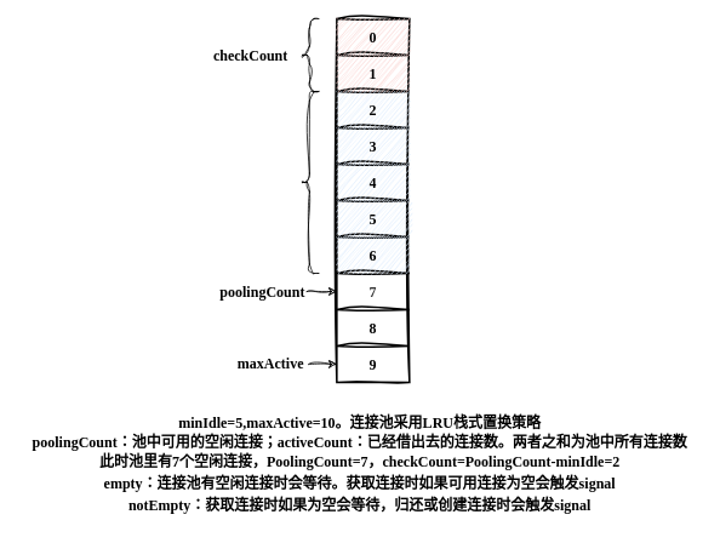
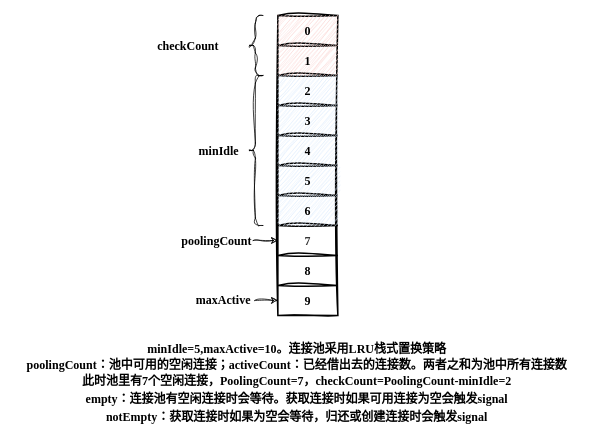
  <mxCell id="0" />
  <mxCell id="1" parent="0" />
  <mxCell id="2" value="" style="shape=table;startSize=0;container=1;collapsible=0;childLayout=tableLayout;fontSize=16;sketch=1;hachureGap=4;jiggle=2;curveFitting=1;fontFamily=Architects Daughter;fontSource=https%3A%2F%2Ffonts.googleapis.com%2Fcss%3Ffamily%3DArchitects%2BDaughter;strokeWidth=2;" vertex="1" parent="1"><mxGeometry x="370" y="20" width="80" height="400" as="geometry" /></mxCell>
  <mxCell id="3" style="shape=tableRow;horizontal=0;startSize=0;swimlaneHead=0;swimlaneBody=0;strokeColor=#b85450;top=0;left=0;bottom=0;right=0;collapsible=0;dropTarget=0;fillColor=#f8cecc;points=[[0,0.5],[1,0.5]];portConstraint=eastwest;fontSize=16;sketch=1;hachureGap=4;jiggle=2;curveFitting=1;fontFamily=Architects Daughter;fontSource=https%3A%2F%2Ffonts.googleapis.com%2Fcss%3Ffamily%3DArchitects%2BDaughter;opacity=0;" vertex="1" parent="2"><mxGeometry width="80" height="40" as="geometry" /></mxCell>
  <mxCell id="4" value="&lt;b&gt;0&lt;/b&gt;" style="shape=partialRectangle;html=1;whiteSpace=wrap;connectable=0;strokeColor=#b85450;overflow=hidden;fillColor=#f8cecc;top=0;left=0;bottom=0;right=0;pointerEvents=1;fontSize=16;sketch=1;hachureGap=4;jiggle=2;curveFitting=1;fontFamily=Architects Daughter;fontSource=https%3A%2F%2Ffonts.googleapis.com%2Fcss%3Ffamily%3DArchitects%2BDaughter;shadow=0;" vertex="1" parent="3"><mxGeometry width="80" height="40" as="geometry"><mxRectangle width="80" height="40" as="alternateBounds" /></mxGeometry></mxCell>
  <mxCell id="5" style="shape=tableRow;horizontal=0;startSize=0;swimlaneHead=0;swimlaneBody=0;strokeColor=inherit;top=0;left=0;bottom=0;right=0;collapsible=0;dropTarget=0;fillColor=none;points=[[0,0.5],[1,0.5]];portConstraint=eastwest;fontSize=16;sketch=1;hachureGap=4;jiggle=2;curveFitting=1;fontFamily=Architects Daughter;fontSource=https%3A%2F%2Ffonts.googleapis.com%2Fcss%3Ffamily%3DArchitects%2BDaughter;" vertex="1" parent="2"><mxGeometry y="40" width="80" height="40" as="geometry" /></mxCell>
  <mxCell id="6" value="&lt;b&gt;1&lt;/b&gt;" style="shape=partialRectangle;html=1;whiteSpace=wrap;connectable=0;strokeColor=#b85450;overflow=hidden;fillColor=#f8cecc;top=0;left=0;bottom=0;right=0;pointerEvents=1;fontSize=16;sketch=1;hachureGap=4;jiggle=2;curveFitting=1;fontFamily=Architects Daughter;fontSource=https%3A%2F%2Ffonts.googleapis.com%2Fcss%3Ffamily%3DArchitects%2BDaughter;" vertex="1" parent="5"><mxGeometry width="80" height="40" as="geometry"><mxRectangle width="80" height="40" as="alternateBounds" /></mxGeometry></mxCell>
  <mxCell id="7" style="shape=tableRow;horizontal=0;startSize=0;swimlaneHead=0;swimlaneBody=0;strokeColor=inherit;top=0;left=0;bottom=0;right=0;collapsible=0;dropTarget=0;fillColor=none;points=[[0,0.5],[1,0.5]];portConstraint=eastwest;fontSize=16;sketch=1;hachureGap=4;jiggle=2;curveFitting=1;fontFamily=Architects Daughter;fontSource=https%3A%2F%2Ffonts.googleapis.com%2Fcss%3Ffamily%3DArchitects%2BDaughter;" vertex="1" parent="2"><mxGeometry y="80" width="80" height="40" as="geometry" /></mxCell>
  <mxCell id="8" value="&lt;b&gt;2&lt;/b&gt;" style="shape=partialRectangle;html=1;whiteSpace=wrap;connectable=0;strokeColor=#6c8ebf;overflow=hidden;fillColor=#dae8fc;top=0;left=0;bottom=0;right=0;pointerEvents=1;fontSize=16;sketch=1;hachureGap=4;jiggle=2;curveFitting=1;fontFamily=Architects Daughter;fontSource=https%3A%2F%2Ffonts.googleapis.com%2Fcss%3Ffamily%3DArchitects%2BDaughter;" vertex="1" parent="7"><mxGeometry width="80" height="40" as="geometry"><mxRectangle width="80" height="40" as="alternateBounds" /></mxGeometry></mxCell>
  <mxCell id="9" style="shape=tableRow;horizontal=0;startSize=0;swimlaneHead=0;swimlaneBody=0;strokeColor=inherit;top=0;left=0;bottom=0;right=0;collapsible=0;dropTarget=0;fillColor=none;points=[[0,0.5],[1,0.5]];portConstraint=eastwest;fontSize=16;sketch=1;hachureGap=4;jiggle=2;curveFitting=1;fontFamily=Architects Daughter;fontSource=https%3A%2F%2Ffonts.googleapis.com%2Fcss%3Ffamily%3DArchitects%2BDaughter;" vertex="1" parent="2"><mxGeometry y="120" width="80" height="40" as="geometry" /></mxCell>
  <mxCell id="10" value="&lt;b&gt;3&lt;/b&gt;" style="shape=partialRectangle;html=1;whiteSpace=wrap;connectable=0;strokeColor=#6c8ebf;overflow=hidden;fillColor=#dae8fc;top=0;left=0;bottom=0;right=0;pointerEvents=1;fontSize=16;sketch=1;hachureGap=4;jiggle=2;curveFitting=1;fontFamily=Architects Daughter;fontSource=https%3A%2F%2Ffonts.googleapis.com%2Fcss%3Ffamily%3DArchitects%2BDaughter;" vertex="1" parent="9"><mxGeometry width="80" height="40" as="geometry"><mxRectangle width="80" height="40" as="alternateBounds" /></mxGeometry></mxCell>
  <mxCell id="11" style="shape=tableRow;horizontal=0;startSize=0;swimlaneHead=0;swimlaneBody=0;strokeColor=inherit;top=0;left=0;bottom=0;right=0;collapsible=0;dropTarget=0;fillColor=none;points=[[0,0.5],[1,0.5]];portConstraint=eastwest;fontSize=16;sketch=1;hachureGap=4;jiggle=2;curveFitting=1;fontFamily=Architects Daughter;fontSource=https%3A%2F%2Ffonts.googleapis.com%2Fcss%3Ffamily%3DArchitects%2BDaughter;" vertex="1" parent="2"><mxGeometry y="160" width="80" height="40" as="geometry" /></mxCell>
  <mxCell id="12" value="&lt;b&gt;4&lt;/b&gt;" style="shape=partialRectangle;html=1;whiteSpace=wrap;connectable=0;strokeColor=#6c8ebf;overflow=hidden;fillColor=#dae8fc;top=0;left=0;bottom=0;right=0;pointerEvents=1;fontSize=16;sketch=1;hachureGap=4;jiggle=2;curveFitting=1;fontFamily=Architects Daughter;fontSource=https%3A%2F%2Ffonts.googleapis.com%2Fcss%3Ffamily%3DArchitects%2BDaughter;" vertex="1" parent="11"><mxGeometry width="80" height="40" as="geometry"><mxRectangle width="80" height="40" as="alternateBounds" /></mxGeometry></mxCell>
  <mxCell id="13" style="shape=tableRow;horizontal=0;startSize=0;swimlaneHead=0;swimlaneBody=0;strokeColor=inherit;top=0;left=0;bottom=0;right=0;collapsible=0;dropTarget=0;fillColor=none;points=[[0,0.5],[1,0.5]];portConstraint=eastwest;fontSize=16;sketch=1;hachureGap=4;jiggle=2;curveFitting=1;fontFamily=Architects Daughter;fontSource=https%3A%2F%2Ffonts.googleapis.com%2Fcss%3Ffamily%3DArchitects%2BDaughter;" vertex="1" parent="2"><mxGeometry y="200" width="80" height="40" as="geometry" /></mxCell>
  <mxCell id="14" value="&lt;b&gt;5&lt;/b&gt;" style="shape=partialRectangle;html=1;whiteSpace=wrap;connectable=0;strokeColor=#6c8ebf;overflow=hidden;fillColor=#dae8fc;top=0;left=0;bottom=0;right=0;pointerEvents=1;fontSize=16;sketch=1;hachureGap=4;jiggle=2;curveFitting=1;fontFamily=Architects Daughter;fontSource=https%3A%2F%2Ffonts.googleapis.com%2Fcss%3Ffamily%3DArchitects%2BDaughter;" vertex="1" parent="13"><mxGeometry width="80" height="40" as="geometry"><mxRectangle width="80" height="40" as="alternateBounds" /></mxGeometry></mxCell>
  <mxCell id="15" style="shape=tableRow;horizontal=0;startSize=0;swimlaneHead=0;swimlaneBody=0;strokeColor=inherit;top=0;left=0;bottom=0;right=0;collapsible=0;dropTarget=0;fillColor=none;points=[[0,0.5],[1,0.5]];portConstraint=eastwest;fontSize=16;sketch=1;hachureGap=4;jiggle=2;curveFitting=1;fontFamily=Architects Daughter;fontSource=https%3A%2F%2Ffonts.googleapis.com%2Fcss%3Ffamily%3DArchitects%2BDaughter;" vertex="1" parent="2"><mxGeometry y="240" width="80" height="40" as="geometry" /></mxCell>
  <mxCell id="16" value="&lt;b&gt;6&lt;/b&gt;" style="shape=partialRectangle;html=1;whiteSpace=wrap;connectable=0;strokeColor=#6c8ebf;overflow=hidden;fillColor=#dae8fc;top=0;left=0;bottom=0;right=0;pointerEvents=1;fontSize=16;sketch=1;hachureGap=4;jiggle=2;curveFitting=1;fontFamily=Architects Daughter;fontSource=https%3A%2F%2Ffonts.googleapis.com%2Fcss%3Ffamily%3DArchitects%2BDaughter;" vertex="1" parent="15"><mxGeometry width="80" height="40" as="geometry"><mxRectangle width="80" height="40" as="alternateBounds" /></mxGeometry></mxCell>
  <mxCell id="17" style="shape=tableRow;horizontal=0;startSize=0;swimlaneHead=0;swimlaneBody=0;strokeColor=inherit;top=0;left=0;bottom=0;right=0;collapsible=0;dropTarget=0;fillColor=none;points=[[0,0.5],[1,0.5]];portConstraint=eastwest;fontSize=16;sketch=1;hachureGap=4;jiggle=2;curveFitting=1;fontFamily=Architects Daughter;fontSource=https%3A%2F%2Ffonts.googleapis.com%2Fcss%3Ffamily%3DArchitects%2BDaughter;" vertex="1" parent="2"><mxGeometry y="280" width="80" height="40" as="geometry" /></mxCell>
  <mxCell id="18" value="&lt;b&gt;7&lt;/b&gt;" style="shape=partialRectangle;html=1;whiteSpace=wrap;connectable=0;strokeColor=#666666;overflow=hidden;fillColor=none;top=0;left=0;bottom=0;right=0;pointerEvents=1;fontSize=16;sketch=1;hachureGap=4;jiggle=2;curveFitting=1;fontFamily=Architects Daughter;fontSource=https%3A%2F%2Ffonts.googleapis.com%2Fcss%3Ffamily%3DArchitects%2BDaughter;fillStyle=auto;fontColor=#333333;" vertex="1" parent="17"><mxGeometry width="80" height="40" as="geometry"><mxRectangle width="80" height="40" as="alternateBounds" /></mxGeometry></mxCell>
  <mxCell id="19" value="" style="shape=tableRow;horizontal=0;startSize=0;swimlaneHead=0;swimlaneBody=0;strokeColor=inherit;top=0;left=0;bottom=0;right=0;collapsible=0;dropTarget=0;fillColor=none;points=[[0,0.5],[1,0.5]];portConstraint=eastwest;fontSize=16;sketch=1;hachureGap=4;jiggle=2;curveFitting=1;fontFamily=Architects Daughter;fontSource=https%3A%2F%2Ffonts.googleapis.com%2Fcss%3Ffamily%3DArchitects%2BDaughter;" vertex="1" parent="2"><mxGeometry y="320" width="80" height="40" as="geometry" /></mxCell>
  <mxCell id="20" value="&lt;b&gt;8&lt;/b&gt;" style="shape=partialRectangle;html=1;whiteSpace=wrap;connectable=0;strokeColor=inherit;overflow=hidden;fillColor=none;top=0;left=0;bottom=0;right=0;pointerEvents=1;fontSize=16;sketch=1;hachureGap=4;jiggle=2;curveFitting=1;fontFamily=Architects Daughter;fontSource=https%3A%2F%2Ffonts.googleapis.com%2Fcss%3Ffamily%3DArchitects%2BDaughter;" vertex="1" parent="19"><mxGeometry width="80" height="40" as="geometry"><mxRectangle width="80" height="40" as="alternateBounds" /></mxGeometry></mxCell>
  <mxCell id="21" value="" style="shape=tableRow;horizontal=0;startSize=0;swimlaneHead=0;swimlaneBody=0;strokeColor=inherit;top=0;left=0;bottom=0;right=0;collapsible=0;dropTarget=0;fillColor=none;points=[[0,0.5],[1,0.5]];portConstraint=eastwest;fontSize=16;sketch=1;hachureGap=4;jiggle=2;curveFitting=1;fontFamily=Architects Daughter;fontSource=https%3A%2F%2Ffonts.googleapis.com%2Fcss%3Ffamily%3DArchitects%2BDaughter;" vertex="1" parent="2"><mxGeometry y="360" width="80" height="40" as="geometry" /></mxCell>
  <mxCell id="22" value="&lt;b&gt;9&lt;/b&gt;" style="shape=partialRectangle;html=1;whiteSpace=wrap;connectable=0;strokeColor=inherit;overflow=hidden;fillColor=none;top=0;left=0;bottom=0;right=0;pointerEvents=1;fontSize=16;sketch=1;hachureGap=4;jiggle=2;curveFitting=1;fontFamily=Architects Daughter;fontSource=https%3A%2F%2Ffonts.googleapis.com%2Fcss%3Ffamily%3DArchitects%2BDaughter;" vertex="1" parent="21"><mxGeometry width="80" height="40" as="geometry"><mxRectangle width="80" height="40" as="alternateBounds" /></mxGeometry></mxCell>
  <mxCell id="23" value="" style="shape=curlyBracket;whiteSpace=wrap;html=1;rounded=1;labelPosition=left;verticalLabelPosition=middle;align=right;verticalAlign=middle;sketch=1;hachureGap=4;jiggle=2;curveFitting=1;fontFamily=Architects Daughter;fontSource=https%3A%2F%2Ffonts.googleapis.com%2Fcss%3Ffamily%3DArchitects%2BDaughter;" vertex="1" parent="1"><mxGeometry x="330" y="20" width="20" height="80" as="geometry" /></mxCell>
- <mxCell id="24" value="&lt;b&gt;&lt;font style=&quot;font-size: 16px;&quot;&gt;checkCount&lt;/font&gt;&lt;/b&gt;" style="text;html=1;align=center;verticalAlign=middle;resizable=0;points=[];autosize=1;strokeColor=none;fillColor=none;fontFamily=Architects Daughter;fontSource=https%3A%2F%2Ffonts.googleapis.com%2Fcss%3Ffamily%3DArchitects%2BDaughter;" vertex="1" parent="1"><mxGeometry x="220" y="45" width="110" height="30" as="geometry" /></mxCell>
+ <mxCell id="24" value="&lt;b&gt;&lt;font style=&quot;font-size: 16px;&quot;&gt;checkCount&lt;/font&gt;&lt;/b&gt;" style="text;html=1;align=center;verticalAlign=middle;resizable=0;points=[];autosize=1;strokeColor=none;fillColor=none;fontFamily=Architects Daughter;fontSource=https%3A%2F%2Ffonts.googleapis.com%2Fcss%3Ffamily%3DArchitects%2BDaughter;" vertex="1" parent="1"><mxGeometry x="195" y="45" width="110" height="30" as="geometry" /></mxCell>
  <mxCell id="25" value="" style="shape=curlyBracket;whiteSpace=wrap;html=1;rounded=1;labelPosition=left;verticalLabelPosition=middle;align=right;verticalAlign=middle;sketch=1;hachureGap=4;jiggle=2;curveFitting=1;fontFamily=Architects Daughter;fontSource=https%3A%2F%2Ffonts.googleapis.com%2Fcss%3Ffamily%3DArchitects%2BDaughter;" vertex="1" parent="1"><mxGeometry x="330" y="100" width="20" height="200" as="geometry" /></mxCell>
+ <mxCell id="26" value="&lt;span style=&quot;font-size: 16px;&quot;&gt;&lt;b&gt;minIdle&lt;/b&gt;&lt;/span&gt;" style="text;html=1;align=center;verticalAlign=middle;resizable=0;points=[];autosize=1;strokeColor=none;fillColor=none;fontFamily=Architects Daughter;fontSource=https%3A%2F%2Ffonts.googleapis.com%2Fcss%3Ffamily%3DArchitects%2BDaughter;" vertex="1" parent="1"><mxGeometry x="256" y="185" width="70" height="30" as="geometry" /></mxCell>
  <mxCell id="27" value="&lt;b&gt;&lt;font style=&quot;font-size: 16px;&quot;&gt;poolingCount&lt;/font&gt;&lt;/b&gt;" style="text;html=1;align=center;verticalAlign=middle;resizable=0;points=[];autosize=1;strokeColor=none;fillColor=none;fontFamily=Architects Daughter;fontSource=https%3A%2F%2Ffonts.googleapis.com%2Fcss%3Ffamily%3DArchitects%2BDaughter;" vertex="1" parent="1"><mxGeometry x="232.5" y="306" width="110" height="30" as="geometry" /></mxCell>
  <mxCell id="28" value="" style="endArrow=classic;html=1;rounded=0;sketch=1;hachureGap=4;jiggle=2;curveFitting=1;fontFamily=Architects Daughter;fontSource=https%3A%2F%2Ffonts.googleapis.com%2Fcss%3Ffamily%3DArchitects%2BDaughter;entryX=0;entryY=0.5;entryDx=0;entryDy=0;" edge="1" parent="1" target="17"><mxGeometry width="50" height="50" relative="1" as="geometry"><mxPoint x="337" y="320" as="sourcePoint" /><mxPoint x="366.5" y="324" as="targetPoint" /></mxGeometry></mxCell>
  <mxCell id="29" value="&lt;b&gt;&lt;font style=&quot;font-size: 16px;&quot;&gt;maxActive&lt;/font&gt;&lt;/b&gt;" style="text;html=1;align=center;verticalAlign=middle;resizable=0;points=[];autosize=1;strokeColor=none;fillColor=none;fontFamily=Architects Daughter;fontSource=https%3A%2F%2Ffonts.googleapis.com%2Fcss%3Ffamily%3DArchitects%2BDaughter;" vertex="1" parent="1"><mxGeometry x="247" y="384" width="100" height="30" as="geometry" /></mxCell>
  <mxCell id="30" value="" style="endArrow=classic;html=1;rounded=0;sketch=1;hachureGap=4;jiggle=2;curveFitting=1;fontFamily=Architects Daughter;fontSource=https%3A%2F%2Ffonts.googleapis.com%2Fcss%3Ffamily%3DArchitects%2BDaughter;entryX=0;entryY=0.5;entryDx=0;entryDy=0;" edge="1" parent="1" target="21"><mxGeometry width="50" height="50" relative="1" as="geometry"><mxPoint x="339" y="400" as="sourcePoint" /><mxPoint x="370" y="404" as="targetPoint" /></mxGeometry></mxCell>
  <mxCell id="31" value="&lt;b style=&quot;line-height: 150%;&quot;&gt;&lt;font style=&quot;font-size: 16px; line-height: 150%;&quot;&gt;minIdle=5,maxActive=10。连接池采用LRU栈式置换策略&lt;/font&gt;&lt;/b&gt;&lt;div&gt;&lt;span style=&quot;font-size: 16px;&quot;&gt;&lt;b&gt;poolingCount：池中可用的空闲连接；&lt;/b&gt;&lt;/span&gt;&lt;b style=&quot;background-color: initial; font-size: 16px;&quot;&gt;activeCount：已经借出去的连接数。两者之和为池中所有连接数&lt;/b&gt;&lt;div&gt;&lt;div style=&quot;line-height: 150%;&quot;&gt;&lt;span style=&quot;font-size: 16px; line-height: 150%;&quot;&gt;&lt;b&gt;此时池里有7个空闲连接，PoolingCount=7，checkCount=PoolingCount-minIdle=2&lt;/b&gt;&lt;/span&gt;&lt;/div&gt;&lt;div style=&quot;line-height: 150%;&quot;&gt;&lt;span style=&quot;background-color: initial; font-size: 16px; line-height: 150%;&quot;&gt;&lt;b&gt;empty：&lt;/b&gt;&lt;/span&gt;&lt;b style=&quot;background-color: initial; font-size: 16px;&quot;&gt;连接池有空闲连接时会等待。&lt;/b&gt;&lt;b style=&quot;background-color: initial; font-size: 16px;&quot;&gt;获取连接时如果可用连接为空会触发signal&lt;/b&gt;&lt;/div&gt;&lt;div style=&quot;line-height: 150%;&quot;&gt;&lt;span style=&quot;background-color: initial; font-size: 16px; line-height: 150%;&quot;&gt;&lt;b&gt;notEmpty：获取连接时如果为空会等待，归还或创建连接时会触发signal&lt;/b&gt;&lt;/span&gt;&lt;/div&gt;&lt;/div&gt;&lt;/div&gt;" style="text;html=1;align=center;verticalAlign=middle;resizable=0;points=[];autosize=1;strokeColor=none;fillColor=none;fontFamily=Architects Daughter;fontSource=https%3A%2F%2Ffonts.googleapis.com%2Fcss%3Ffamily%3DArchitects%2BDaughter;" vertex="1" parent="1"><mxGeometry x="20" y="445" width="750" height="130" as="geometry" /></mxCell>
